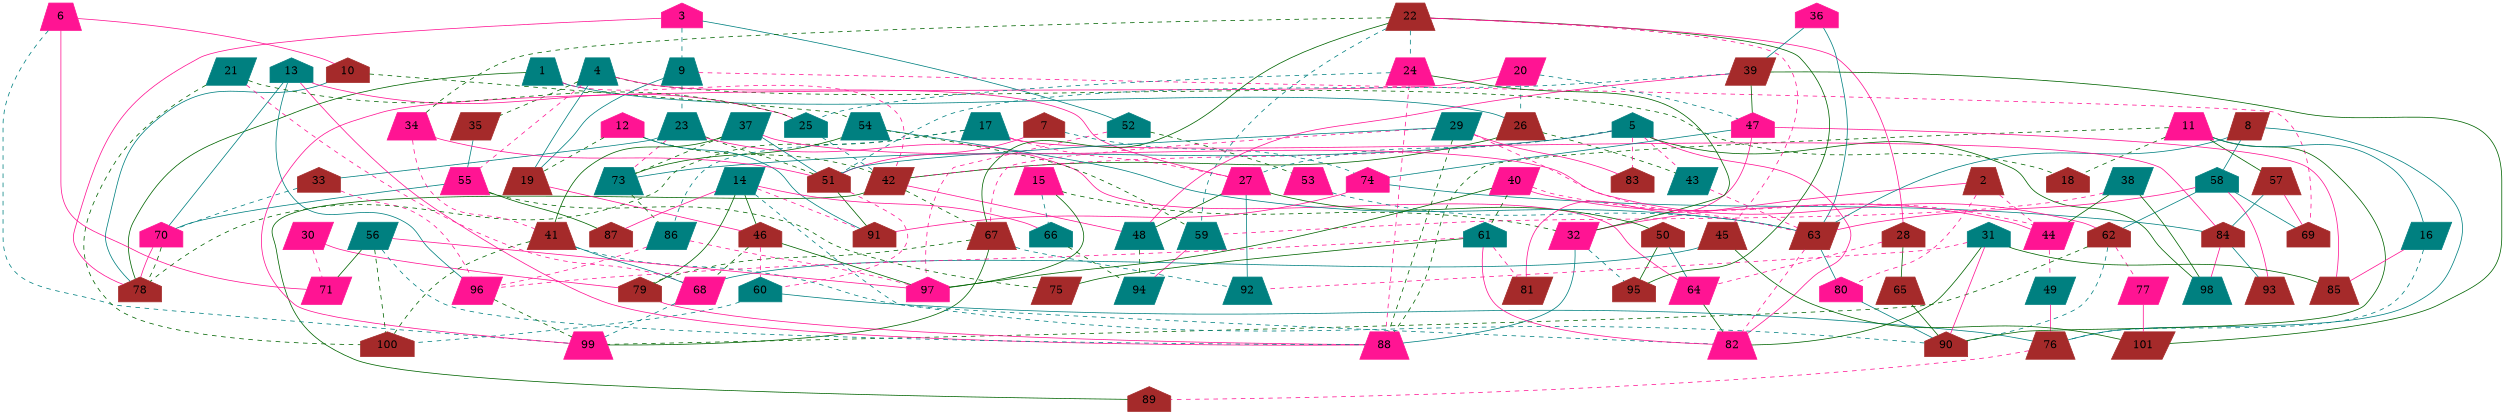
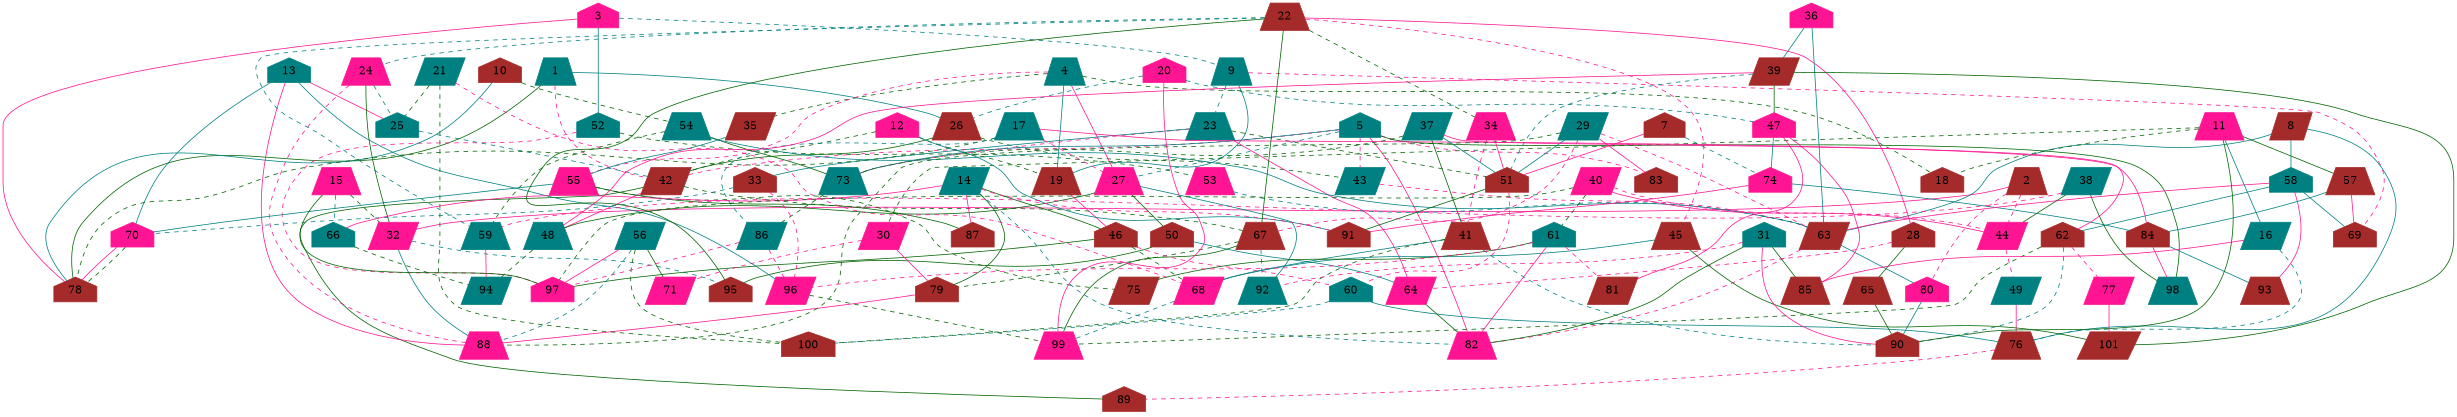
  graph {
    node [color=brown shape=house style=filled]
    edge [color=deeppink style=solid]
    1 [color=teal shape=trapezium]
    26 [shape=trapezium]
    42 [shape=parallelogram]
    78
    43 [color=teal shape=parallelogram]
    67 [shape=trapezium]
    48 [color=teal shape=trapezium]
    89
    2 [shape=trapezium]
    32 [color=deeppink shape=parallelogram]
    44 [color=deeppink shape=parallelogram]
    80 [color=deeppink]
    88 [color=deeppink shape=trapezium]
    95
    49 [color=teal shape=parallelogram]
    90
    3 [color=deeppink]
    9 [color=teal shape=trapezium]
    52 [color=teal]
    19 [shape=trapezium]
    23 [color=teal shape=trapezium]
    69
    97 [color=deeppink]
    53 [color=deeppink shape=trapezium]
    4 [color=teal shape=trapezium]
    18
    27 [color=deeppink shape=trapezium]
    35 [shape=parallelogram]
    55 [color=deeppink shape=trapezium]
    46
    50
    92 [color=teal shape=trapezium]
    70 [color=deeppink]
    87
    75 [shape=parallelogram]
    5 [color=teal]
    73 [color=teal shape=trapezium]
    82 [color=deeppink shape=trapezium]
    83
    98 [color=teal shape=trapezium]
    63 [shape=parallelogram]
    86 [color=teal shape=parallelogram]
-   6 [color=deeppink shape=trapezium]
    10
    71 [color=deeppink shape=parallelogram]
    99 [color=deeppink shape=trapezium]
    54 [color=teal shape=trapezium]
    7
    51
    74 [color=deeppink]
    91
    60 [color=teal]
    84
    8 [shape=parallelogram]
    58 [color=teal]
    76 [shape=trapezium]
    62
    93 [shape=trapezium]
    33
    64 [color=deeppink shape=parallelogram]
    59 [color=teal shape=trapezium]
    11 [color=deeppink shape=trapezium]
    16 [color=teal shape=parallelogram]
    30 [color=deeppink shape=parallelogram]
    57 [shape=trapezium]
    85 [shape=trapezium]
    79
    12 [color=deeppink]
    13 [color=teal]
    25 [color=teal]
    96 [color=deeppink shape=parallelogram]
    14 [color=teal shape=parallelogram]
    66 [color=teal]
    68 [color=deeppink shape=parallelogram]
    94 [color=teal shape=parallelogram]
    15 [color=deeppink shape=trapezium]
    17 [color=teal shape=trapezium]
-   20 [color=deeppink shape=parallelogram]
+   20 [color=deeppink]
    47 [color=deeppink]
    81 [shape=parallelogram]
    21 [color=teal shape=parallelogram]
    100
    22 [shape=trapezium]
    24 [color=deeppink shape=trapezium]
    28
    34 [color=deeppink shape=trapezium]
    45 [shape=trapezium]
    65 [shape=trapezium]
    41 [shape=trapezium]
    101 [shape=parallelogram]
    29 [color=teal shape=parallelogram]
    31 [color=teal]
    36 [color=deeppink]
    39 [shape=parallelogram]
    37 [color=teal shape=parallelogram]
    77 [color=deeppink shape=parallelogram]
    38 [color=teal shape=parallelogram]
    40 [color=deeppink shape=parallelogram]
    61 [color=teal]
    56 [color=teal shape=parallelogram]
    1 -- 26 [color=teal]
    1 -- 42 [style=dashed]
    1 -- 78 [color=darkgreen]
    26 -- 42 [color=darkgreen]
    26 -- 43 [color=darkgreen style=dashed]
    42 -- 67 [color=darkgreen style=dashed]
    42 -- 48
    42 -- 89 [color=darkgreen]
    43 -- 63 [style=dashed]
    67 -- 92 [color=teal style=dashed]
    67 -- 99 [color=darkgreen]
    67 -- 79 [color=darkgreen style=dashed]
    48 -- 94 [color=darkgreen style=dashed]
    2 -- 32
    2 -- 44 [style=dashed]
    2 -- 80 [style=dashed]
    32 -- 88 [color=teal]
    32 -- 95 [color=teal style=dashed]
    44 -- 49 [style=dashed]
    80 -- 90 [color=teal]
    49 -- 76
    3 -- 78
    3 -- 9 [color=teal style=dashed]
    3 -- 52 [color=teal]
    9 -- 19 [color=teal]
    9 -- 23 [color=teal style=dashed]
    9 -- 69 [style=dashed]
    52 -- 97 [style=dashed]
    52 -- 53 [color=darkgreen style=dashed]
    19 -- 46
    23 -- 73 [style=dashed]
    23 -- 51 [color=darkgreen style=dashed]
    23 -- 33 [color=teal]
    23 -- 64
    53 -- 63 [color=teal style=dashed]
    4 -- 19 [color=teal]
    4 -- 18 [color=darkgreen style=dashed]
    4 -- 27
    4 -- 35 [color=darkgreen style=dashed]
    4 -- 55 [style=dashed]
    27 -- 48 [color=darkgreen]
    27 -- 50 [color=darkgreen]
    27 -- 92 [color=teal]
    35 -- 55 [color=teal]
    55 -- 70 [color=teal]
    55 -- 87 [color=darkgreen]
    55 -- 75 [color=darkgreen style=dashed]
    46 -- 97 [color=darkgreen]
    46 -- 60 [style=dashed]
    46 -- 68 [color=darkgreen style=dashed]
    50 -- 95 [color=darkgreen]
    50 -- 64 [color=teal]
    70 -- 78
    70 -- 78 [color=darkgreen style=dashed]
    5 -- 42 [style=dashed]
    5 -- 43 [style=dashed]
    5 -- 27 [color=teal style=dashed]
    5 -- 73 [color=teal]
    5 -- 82
    5 -- 83 [style=dashed]
    5 -- 98 [color=darkgreen]
    73 -- 86 [color=darkgreen style=dashed]
    63 -- 80 [color=teal]
    63 -- 82 [style=dashed]
    86 -- 97 [style=dashed]
    86 -- 96 [style=dashed]
-   6 -- 10
-   6 -- 71
-   6 -- 99 [color=teal style=dashed]
    10 -- 78 [color=teal]
    10 -- 54 [color=darkgreen style=dashed]
    54 -- 73 [color=darkgreen]
    54 -- 63 [color=teal]
    54 -- 59 [color=darkgreen style=dashed]
    7 -- 51
    7 -- 74 [color=teal style=dashed]
    51 -- 91 [color=darkgreen]
    51 -- 60 [style=dashed]
    74 -- 91
    74 -- 84 [color=teal]
    60 -- 76 [color=teal]
    60 -- 100 [color=teal style=dashed]
    84 -- 98
    84 -- 93 [color=teal]
    8 -- 63 [color=teal]
    8 -- 58 [color=teal]
    8 -- 76 [color=teal]
    58 -- 69 [color=teal]
    58 -- 63
    58 -- 62 [color=teal]
    58 -- 93
    76 -- 89 [style=dashed]
    62 -- 90 [color=teal style=dashed]
    62 -- 99 [color=darkgreen style=dashed]
    62 -- 77 [style=dashed]
    33 -- 70 [color=teal style=dashed]
    33 -- 96 [style=dashed]
    64 -- 82 [color=darkgreen]
    59 -- 94
    11 -- 90 [color=darkgreen]
    11 -- 18 [color=darkgreen style=dashed]
    11 -- 16 [color=teal]
-   11 -- 88 [color=darkgreen style=dashed]
+   11 -- 30 [color=darkgreen style=dashed]
    11 -- 57 [color=darkgreen]
    16 -- 76 [color=teal style=dashed]
    16 -- 85
    30 -- 71 [style=dashed]
    30 -- 79
    57 -- 69
    57 -- 84 [color=teal]
    79 -- 88
    12 -- 42 [color=darkgreen style=dashed]
    12 -- 19 [color=darkgreen style=dashed]
    12 -- 91 [color=teal]
    13 -- 88
    13 -- 70 [color=teal]
    13 -- 25
    13 -- 96 [color=teal]
    25 -- 42 [color=teal style=dashed]
    96 -- 99 [color=darkgreen style=dashed]
    14 -- 46 [color=darkgreen]
    14 -- 87
    14 -- 82 [color=teal style=dashed]
    14 -- 91 [style=dashed]
    14 -- 79 [color=darkgreen]
    14 -- 66
    66 -- 94 [color=darkgreen style=dashed]
    68 -- 99 [color=teal style=dashed]
    15 -- 32 [color=darkgreen style=dashed]
    15 -- 97 [color=darkgreen]
    15 -- 66 [color=teal style=dashed]
    17 -- 78 [color=darkgreen style=dashed]
    17 -- 27 [style=dashed]
    17 -- 86 [color=teal style=dashed]
    17 -- 84
    20 -- 26 [color=teal style=dashed]
    20 -- 99
    20 -- 47 [color=teal style=dashed]
    47 -- 74 [color=teal]
    47 -- 85
    47 -- 81
    21 -- 25 [color=darkgreen style=dashed]
    21 -- 68 [style=dashed]
    21 -- 100 [color=darkgreen style=dashed]
    22 -- 67 [color=darkgreen]
    22 -- 95 [color=darkgreen]
    22 -- 59 [color=teal style=dashed]
    22 -- 24 [color=teal style=dashed]
    22 -- 28
    22 -- 34 [color=darkgreen style=dashed]
    22 -- 45 [style=dashed]
    24 -- 32 [color=darkgreen]
    24 -- 88 [style=dashed]
    24 -- 25 [color=teal style=dashed]
    28 -- 64 [style=dashed]
    28 -- 65 [color=darkgreen]
    34 -- 51
    34 -- 41 [style=dashed]
    45 -- 68 [color=teal]
    45 -- 101 [color=darkgreen]
    65 -- 90 [color=darkgreen]
    41 -- 90 [color=teal style=dashed]
    41 -- 68 [color=teal]
    41 -- 100 [color=darkgreen style=dashed]
    29 -- 67 [style=dashed]
    29 -- 88 [color=darkgreen style=dashed]
    29 -- 83
    29 -- 63 [style=dashed]
    29 -- 51 [color=teal]
    31 -- 90
    31 -- 92 [style=dashed]
    31 -- 82 [color=darkgreen]
    31 -- 85 [color=darkgreen]
    36 -- 63 [color=teal]
    36 -- 39 [color=teal]
    39 -- 48
    39 -- 51 [color=teal style=dashed]
    39 -- 47 [color=darkgreen]
    39 -- 101 [color=darkgreen]
    37 -- 73 [color=darkgreen style=dashed]
    37 -- 51 [color=teal]
    37 -- 62
    37 -- 41 [color=darkgreen]
    77 -- 101
    38 -- 44 [color=darkgreen]
    38 -- 98 [color=darkgreen]
    38 -- 59 [style=dashed]
    40 -- 44
    40 -- 44 [style=dashed]
-   40 -- 97 [color=darkgreen]
+   40 -- 97 [color=darkgreen style=dashed]
    40 -- 61 [color=darkgreen style=dashed]
    61 -- 75 [color=darkgreen]
    61 -- 82
    61 -- 96 [style=dashed]
    61 -- 81 [style=dashed]
    56 -- 88 [color=teal style=dashed]
    56 -- 97
    56 -- 71 [color=darkgreen]
    56 -- 100 [color=darkgreen style=dashed]
  }
